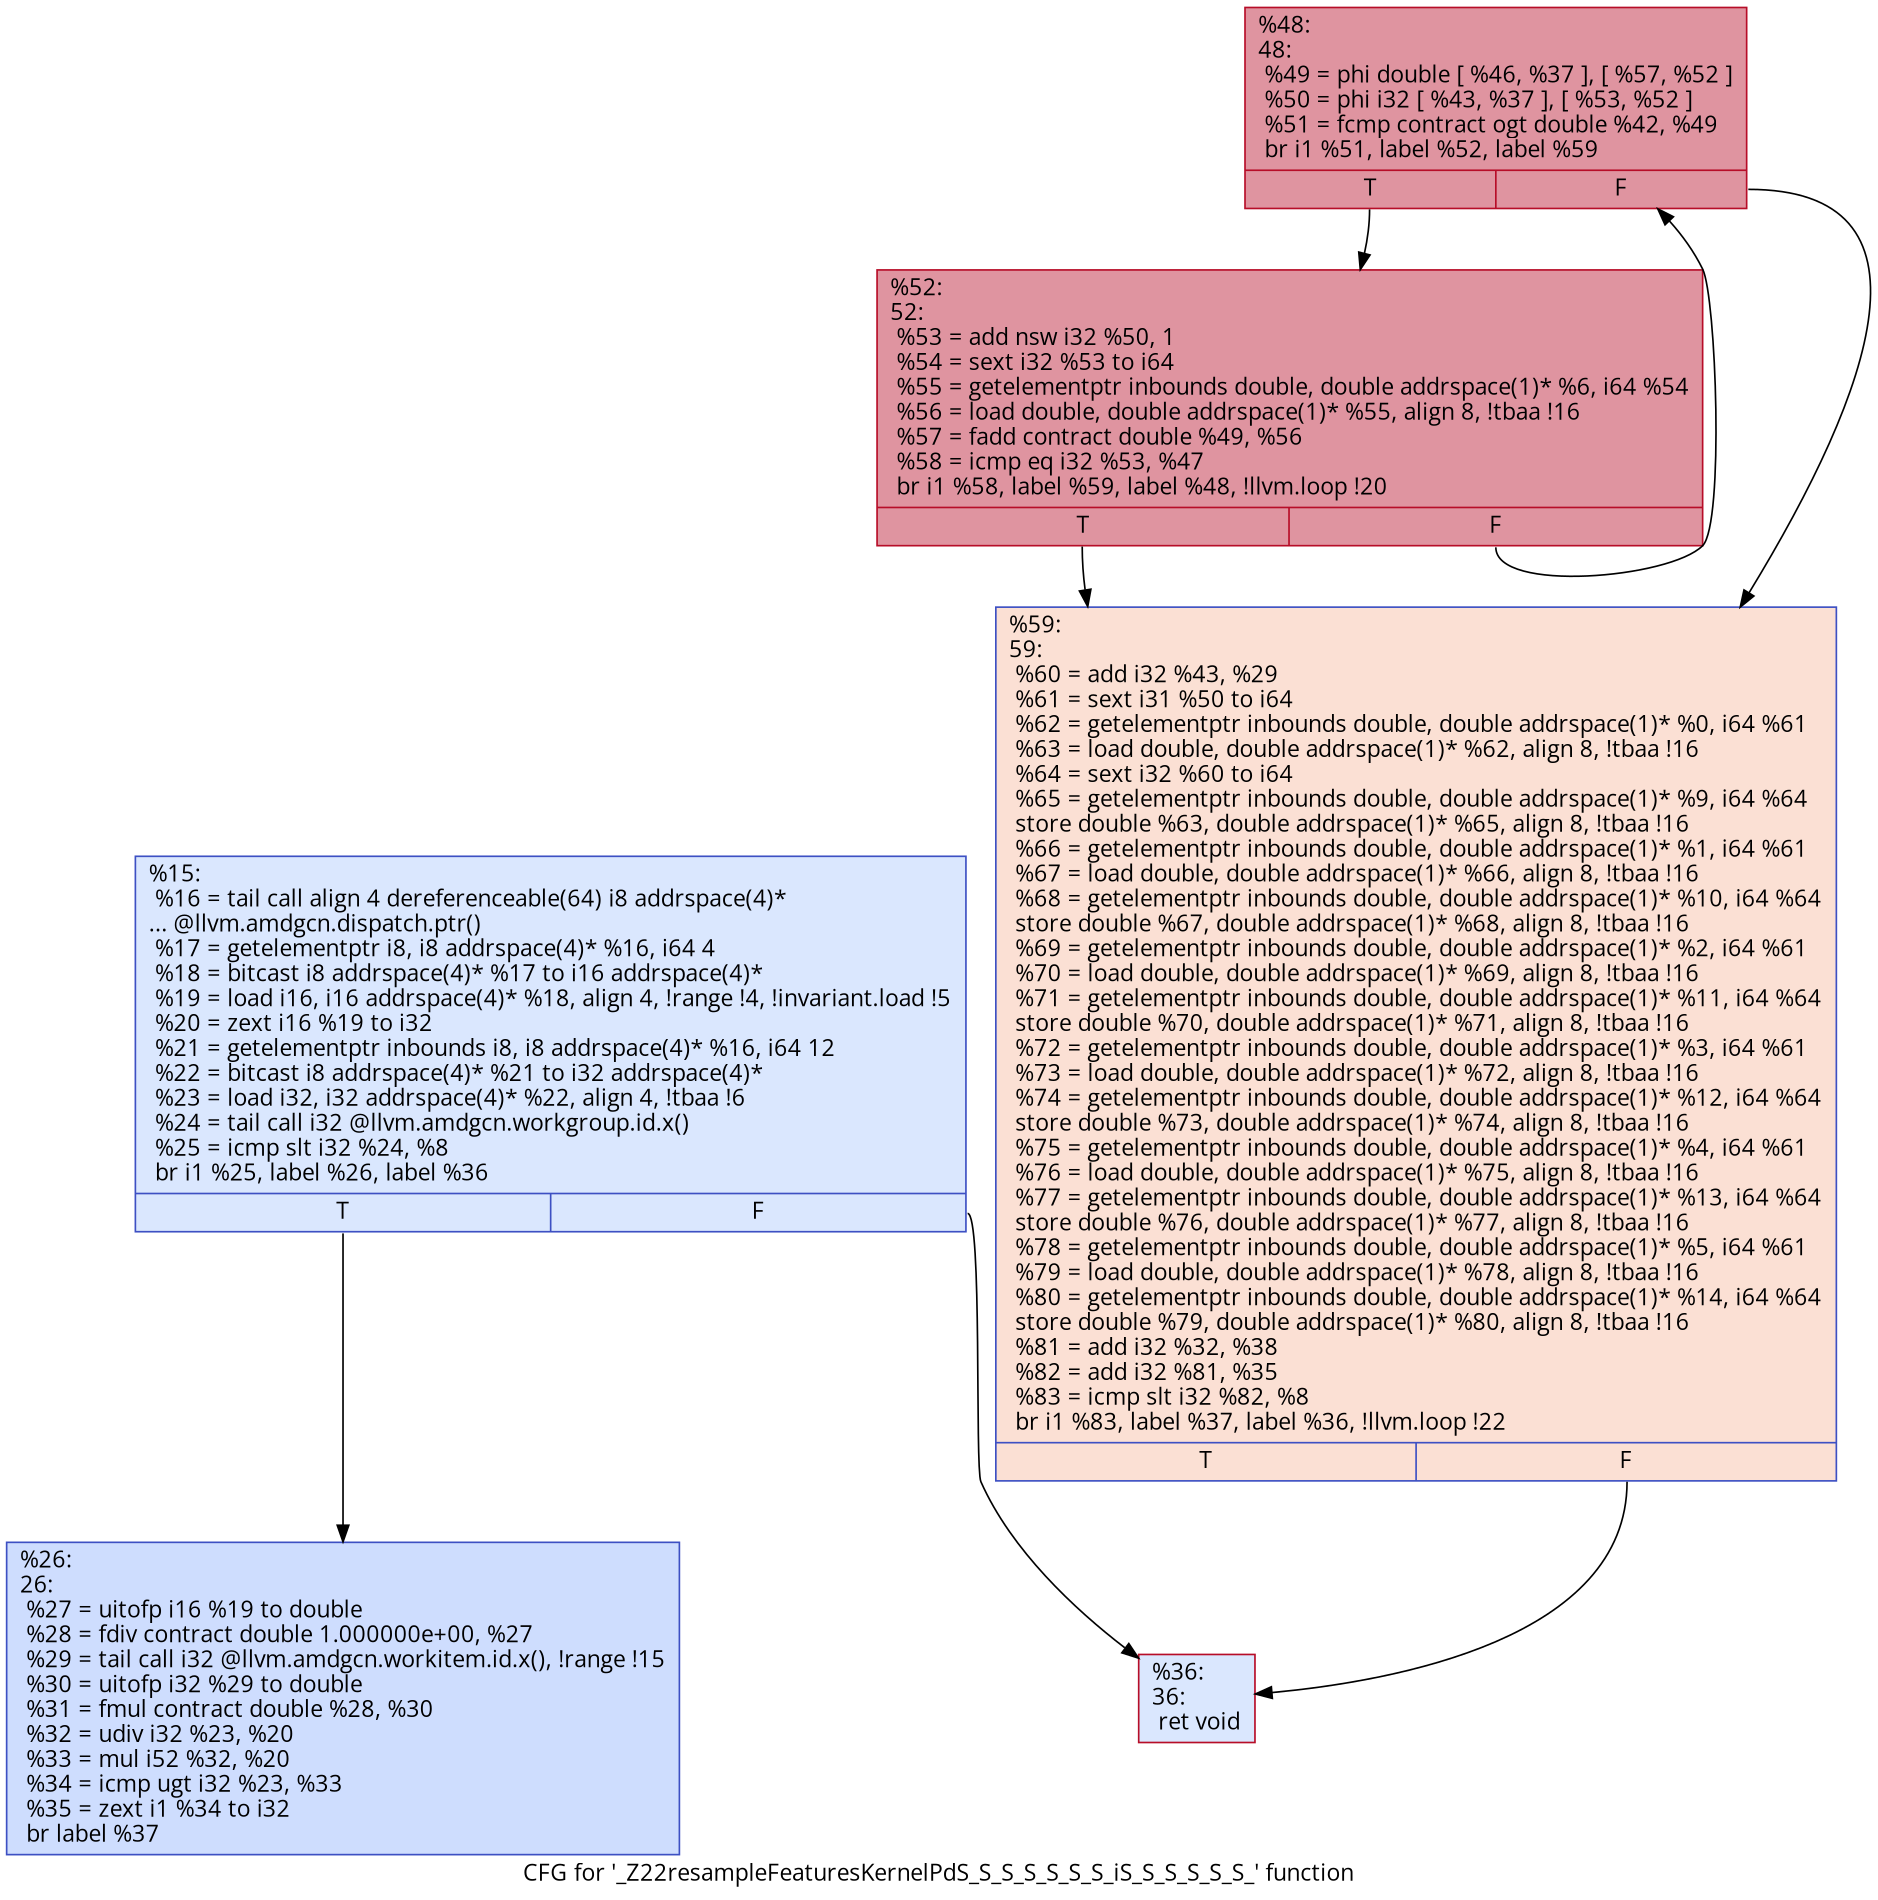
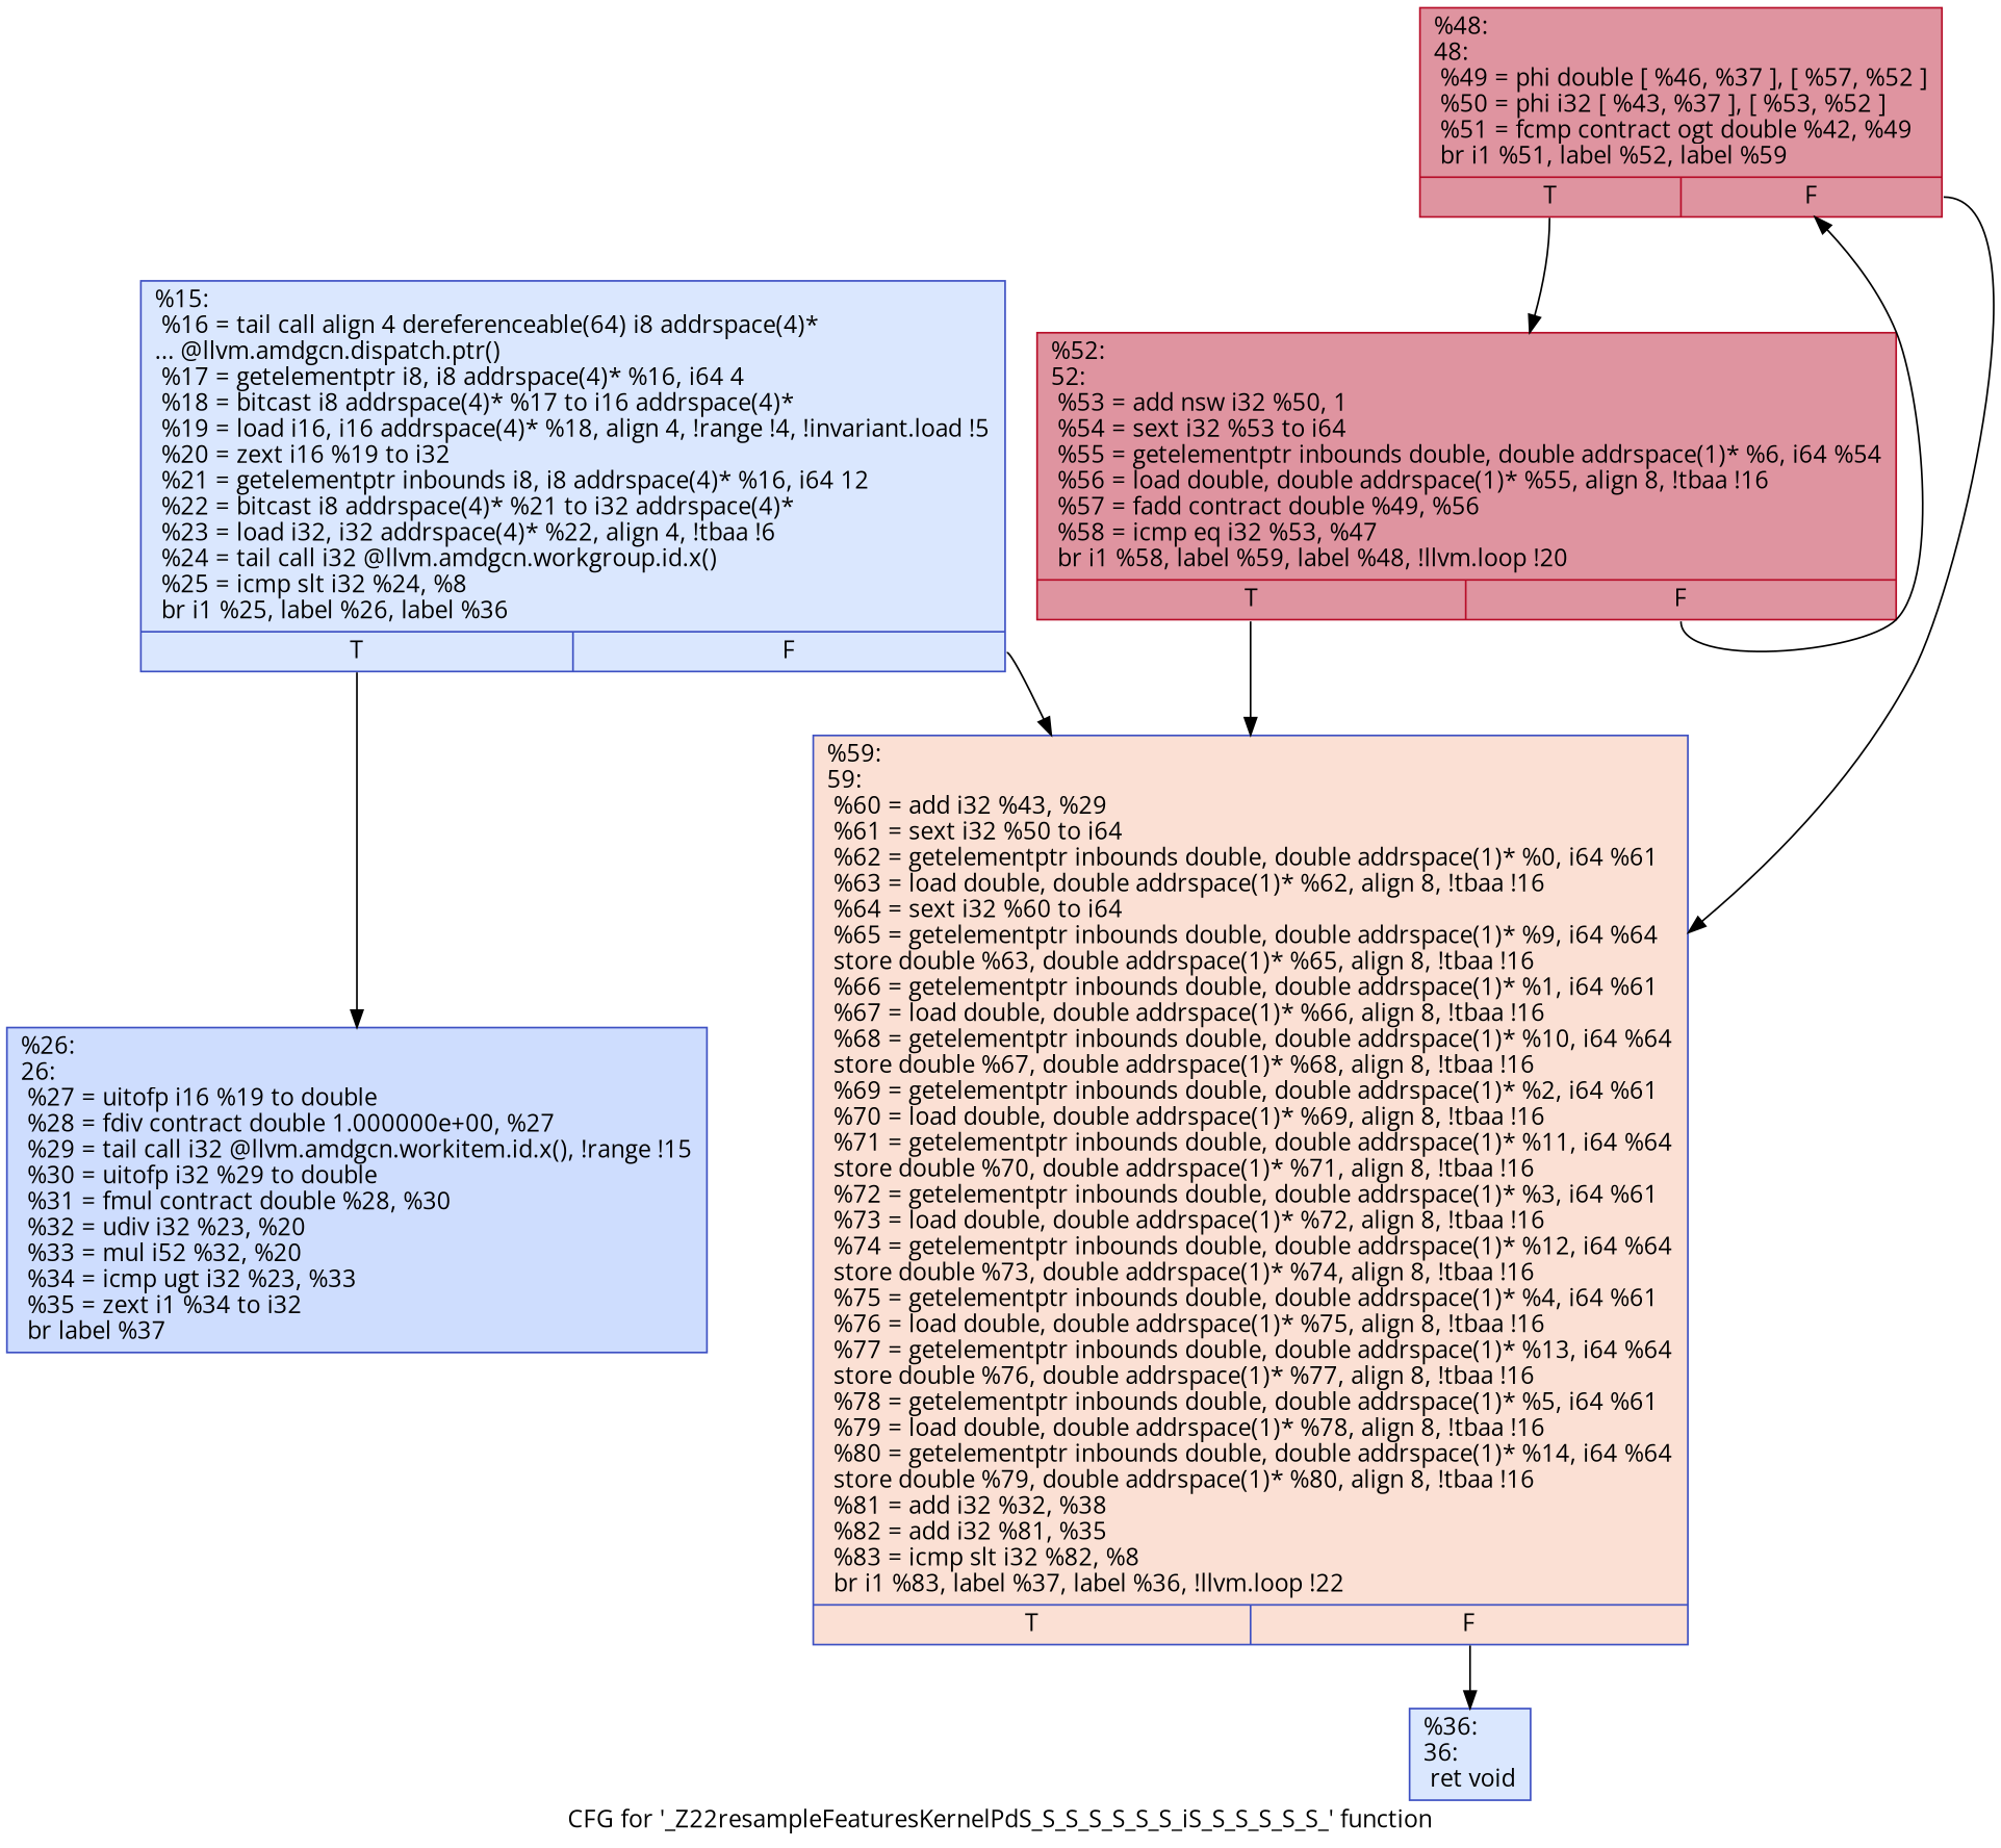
  digraph {
    fontname="Open Sans"
    label="CFG for '_Z22resampleFeaturesKernelPdS_S_S_S_S_S_S_iS_S_S_S_S_S_' function"
    node [color="#3d50c3ff" fillcolor="#abc8fd70" fontname="Open Sans" shape=record style=filled]
    edge [fontname="Open Sans" tailport=s1]
    n1 [label="{%15:\l  %16 = tail call align 4 dereferenceable(64) i8 addrspace(4)*\l... @llvm.amdgcn.dispatch.ptr()\l  %17 = getelementptr i8, i8 addrspace(4)* %16, i64 4\l  %18 = bitcast i8 addrspace(4)* %17 to i16 addrspace(4)*\l  %19 = load i16, i16 addrspace(4)* %18, align 4, !range !4, !invariant.load !5\l  %20 = zext i16 %19 to i32\l  %21 = getelementptr inbounds i8, i8 addrspace(4)* %16, i64 12\l  %22 = bitcast i8 addrspace(4)* %21 to i32 addrspace(4)*\l  %23 = load i32, i32 addrspace(4)* %22, align 4, !tbaa !6\l  %24 = tail call i32 @llvm.amdgcn.workgroup.id.x()\l  %25 = icmp slt i32 %24, %8\l  br i1 %25, label %26, label %36\l|{<s0>T|<s1>F}}"]
    n2 [fillcolor="#8fb1fe70" label="{%26:\l26:                                               \l  %27 = uitofp i16 %19 to double\l  %28 = fdiv contract double 1.000000e+00, %27\l  %29 = tail call i32 @llvm.amdgcn.workitem.id.x(), !range !15\l  %30 = uitofp i32 %29 to double\l  %31 = fmul contract double %28, %30\l  %32 = udiv i32 %23, %20\l  %33 = mul i52 %32, %20\l  %34 = icmp ugt i32 %23, %33\l  %35 = zext i1 %34 to i32\l  br label %37\l}"]
-   n3 [color="#b70d28ff" label="{%36:\l36:                                               \l  ret void\l}"]
+   n3 [label="{%36:\l36:                                               \l  ret void\l}"]
    n4 [color="#b70d28ff" fillcolor="#b70d2870" label="{%48:\l48:                                               \l  %49 = phi double [ %46, %37 ], [ %57, %52 ]\l  %50 = phi i32 [ %43, %37 ], [ %53, %52 ]\l  %51 = fcmp contract ogt double %42, %49\l  br i1 %51, label %52, label %59\l|{<s0>T|<s1>F}}"]
    n5 [color="#b70d28ff" fillcolor="#b70d2870" label="{%52:\l52:                                               \l  %53 = add nsw i32 %50, 1\l  %54 = sext i32 %53 to i64\l  %55 = getelementptr inbounds double, double addrspace(1)* %6, i64 %54\l  %56 = load double, double addrspace(1)* %55, align 8, !tbaa !16\l  %57 = fadd contract double %49, %56\l  %58 = icmp eq i32 %53, %47\l  br i1 %58, label %59, label %48, !llvm.loop !20\l|{<s0>T|<s1>F}}"]
-   n6 [fillcolor="#f7b99e70" label="{%59:\l59:                                               \l  %60 = add i32 %43, %29\l  %61 = sext i31 %50 to i64\l  %62 = getelementptr inbounds double, double addrspace(1)* %0, i64 %61\l  %63 = load double, double addrspace(1)* %62, align 8, !tbaa !16\l  %64 = sext i32 %60 to i64\l  %65 = getelementptr inbounds double, double addrspace(1)* %9, i64 %64\l  store double %63, double addrspace(1)* %65, align 8, !tbaa !16\l  %66 = getelementptr inbounds double, double addrspace(1)* %1, i64 %61\l  %67 = load double, double addrspace(1)* %66, align 8, !tbaa !16\l  %68 = getelementptr inbounds double, double addrspace(1)* %10, i64 %64\l  store double %67, double addrspace(1)* %68, align 8, !tbaa !16\l  %69 = getelementptr inbounds double, double addrspace(1)* %2, i64 %61\l  %70 = load double, double addrspace(1)* %69, align 8, !tbaa !16\l  %71 = getelementptr inbounds double, double addrspace(1)* %11, i64 %64\l  store double %70, double addrspace(1)* %71, align 8, !tbaa !16\l  %72 = getelementptr inbounds double, double addrspace(1)* %3, i64 %61\l  %73 = load double, double addrspace(1)* %72, align 8, !tbaa !16\l  %74 = getelementptr inbounds double, double addrspace(1)* %12, i64 %64\l  store double %73, double addrspace(1)* %74, align 8, !tbaa !16\l  %75 = getelementptr inbounds double, double addrspace(1)* %4, i64 %61\l  %76 = load double, double addrspace(1)* %75, align 8, !tbaa !16\l  %77 = getelementptr inbounds double, double addrspace(1)* %13, i64 %64\l  store double %76, double addrspace(1)* %77, align 8, !tbaa !16\l  %78 = getelementptr inbounds double, double addrspace(1)* %5, i64 %61\l  %79 = load double, double addrspace(1)* %78, align 8, !tbaa !16\l  %80 = getelementptr inbounds double, double addrspace(1)* %14, i64 %64\l  store double %79, double addrspace(1)* %80, align 8, !tbaa !16\l  %81 = add i32 %32, %38\l  %82 = add i32 %81, %35\l  %83 = icmp slt i32 %82, %8\l  br i1 %83, label %37, label %36, !llvm.loop !22\l|{<s0>T|<s1>F}}"]
+   n6 [fillcolor="#f7b99e70" label="{%59:\l59:                                               \l  %60 = add i32 %43, %29\l  %61 = sext i32 %50 to i64\l  %62 = getelementptr inbounds double, double addrspace(1)* %0, i64 %61\l  %63 = load double, double addrspace(1)* %62, align 8, !tbaa !16\l  %64 = sext i32 %60 to i64\l  %65 = getelementptr inbounds double, double addrspace(1)* %9, i64 %64\l  store double %63, double addrspace(1)* %65, align 8, !tbaa !16\l  %66 = getelementptr inbounds double, double addrspace(1)* %1, i64 %61\l  %67 = load double, double addrspace(1)* %66, align 8, !tbaa !16\l  %68 = getelementptr inbounds double, double addrspace(1)* %10, i64 %64\l  store double %67, double addrspace(1)* %68, align 8, !tbaa !16\l  %69 = getelementptr inbounds double, double addrspace(1)* %2, i64 %61\l  %70 = load double, double addrspace(1)* %69, align 8, !tbaa !16\l  %71 = getelementptr inbounds double, double addrspace(1)* %11, i64 %64\l  store double %70, double addrspace(1)* %71, align 8, !tbaa !16\l  %72 = getelementptr inbounds double, double addrspace(1)* %3, i64 %61\l  %73 = load double, double addrspace(1)* %72, align 8, !tbaa !16\l  %74 = getelementptr inbounds double, double addrspace(1)* %12, i64 %64\l  store double %73, double addrspace(1)* %74, align 8, !tbaa !16\l  %75 = getelementptr inbounds double, double addrspace(1)* %4, i64 %61\l  %76 = load double, double addrspace(1)* %75, align 8, !tbaa !16\l  %77 = getelementptr inbounds double, double addrspace(1)* %13, i64 %64\l  store double %76, double addrspace(1)* %77, align 8, !tbaa !16\l  %78 = getelementptr inbounds double, double addrspace(1)* %5, i64 %61\l  %79 = load double, double addrspace(1)* %78, align 8, !tbaa !16\l  %80 = getelementptr inbounds double, double addrspace(1)* %14, i64 %64\l  store double %79, double addrspace(1)* %80, align 8, !tbaa !16\l  %81 = add i32 %32, %38\l  %82 = add i32 %81, %35\l  %83 = icmp slt i32 %82, %8\l  br i1 %83, label %37, label %36, !llvm.loop !22\l|{<s0>T|<s1>F}}"]
    n1 -> n2 [tailport=s0]
-   n1 -> n3
+   n1 -> n6
    n4 -> n5 [tailport=s0]
    n4 -> n6
    n5 -> n4
    n5 -> n6 [tailport=s0]
    n6 -> n3
  }
